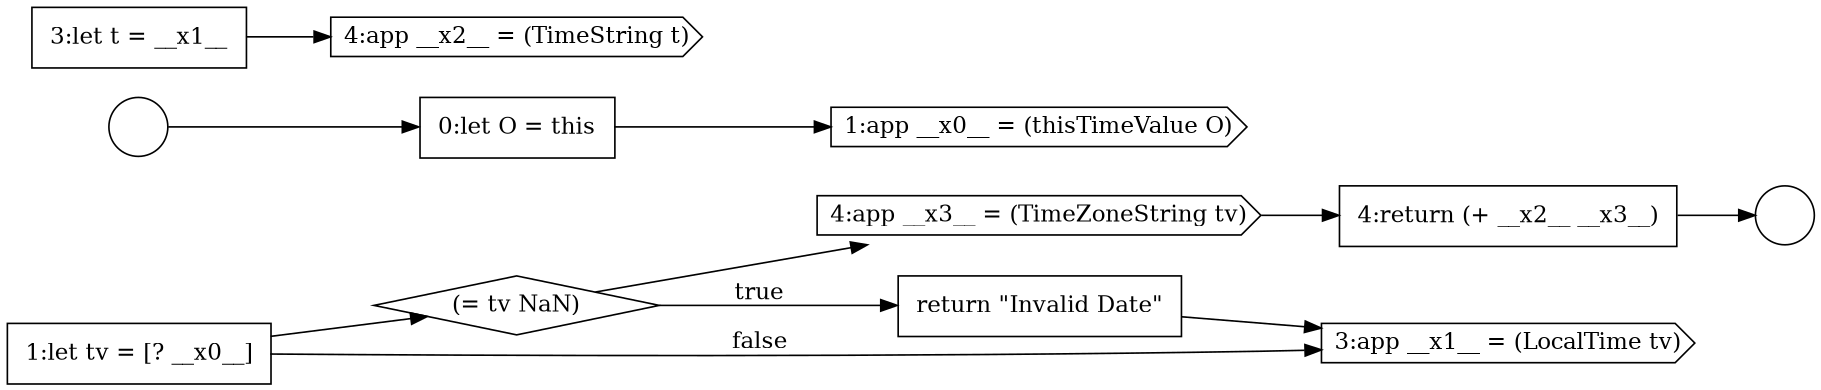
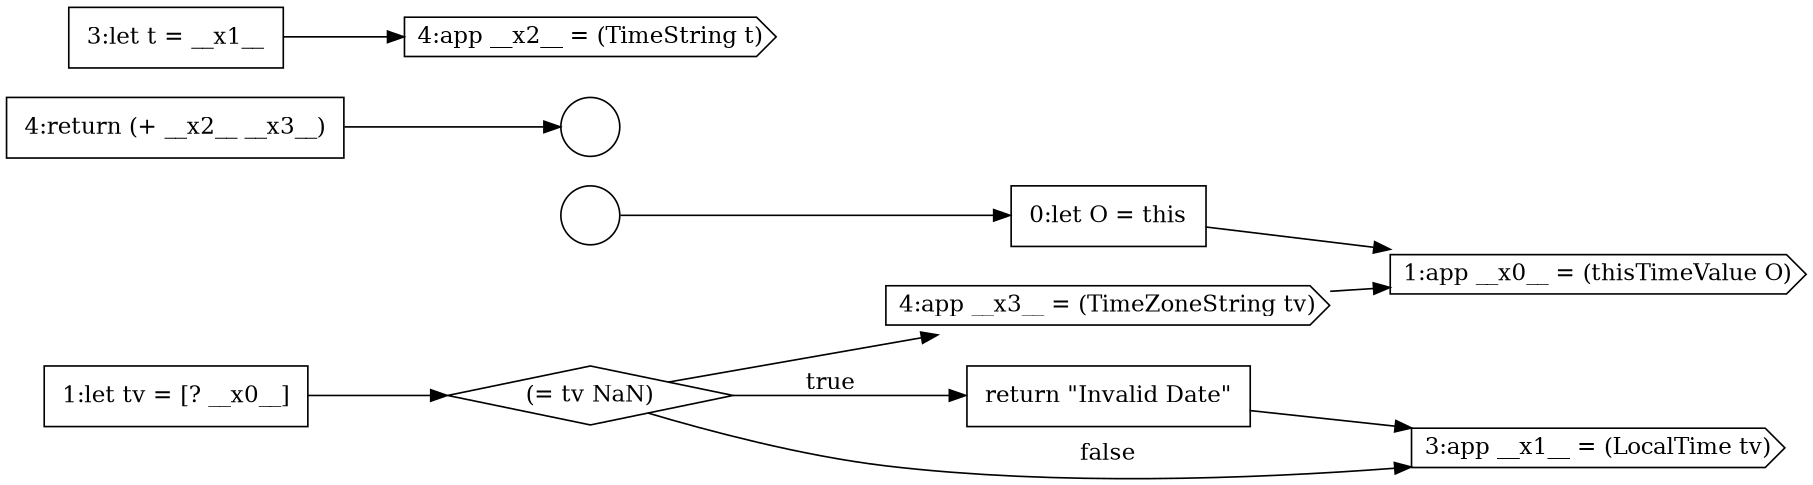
  digraph {
    rankdir=LR
    node [color=black fillcolor=white shape=none style=filled]
    edge [color=black]
    n1 [label=<<font color="black">4:app __x3__ = (TimeZoneString tv)</font>> shape=cds]
    n2 [label=<<font color="black">     <table border="0" cellborder="1" cellspacing="0" cellpadding="10">       <tr><td align="left">4:return (+ __x2__ __x3__)</td></tr>     </table>   </font>> margin=0]
    n3 [label=" " shape=circle]
    n4 [label=<<font color="black">     <table border="0" cellborder="1" cellspacing="0" cellpadding="10">       <tr><td align="left">1:let tv = [? __x0__]</td></tr>     </table>   </font>> margin=0]
    n5 [label=<<font color="black">(= tv NaN)</font>> shape=diamond]
    n6 [label=<<font color="black">     <table border="0" cellborder="1" cellspacing="0" cellpadding="10">       <tr><td align="left">return &quot;Invalid Date&quot;</td></tr>     </table>   </font>> margin=0]
    n7 [label=<<font color="black">3:app __x1__ = (LocalTime tv)</font>> shape=cds]
    n8 [label=<<font color="black">1:app __x0__ = (thisTimeValue O)</font>> shape=cds]
    n9 [label=<<font color="black">4:app __x2__ = (TimeString t)</font>> shape=cds]
    n10 [label=<<font color="black">     <table border="0" cellborder="1" cellspacing="0" cellpadding="10">       <tr><td align="left">3:let t = __x1__</td></tr>     </table>   </font>> margin=0]
    n11 [label=<<font color="black">     <table border="0" cellborder="1" cellspacing="0" cellpadding="10">       <tr><td align="left">0:let O = this</td></tr>     </table>   </font>> margin=0]
    n12 [label=" " shape=circle]
-   n1 -> n2
+   n1 -> n8
    n2 -> n3
    n4 -> n5
    n5 -> n1
    n5 -> n6 [label=<<font color="black">true</font>>]
-   n4 -> n7 [label=<<font color="black">false</font>>]
+   n5 -> n7 [label=<<font color="black">false</font>>]
    n6 -> n7
    n10 -> n9
    n11 -> n8
    n12 -> n11
  }
